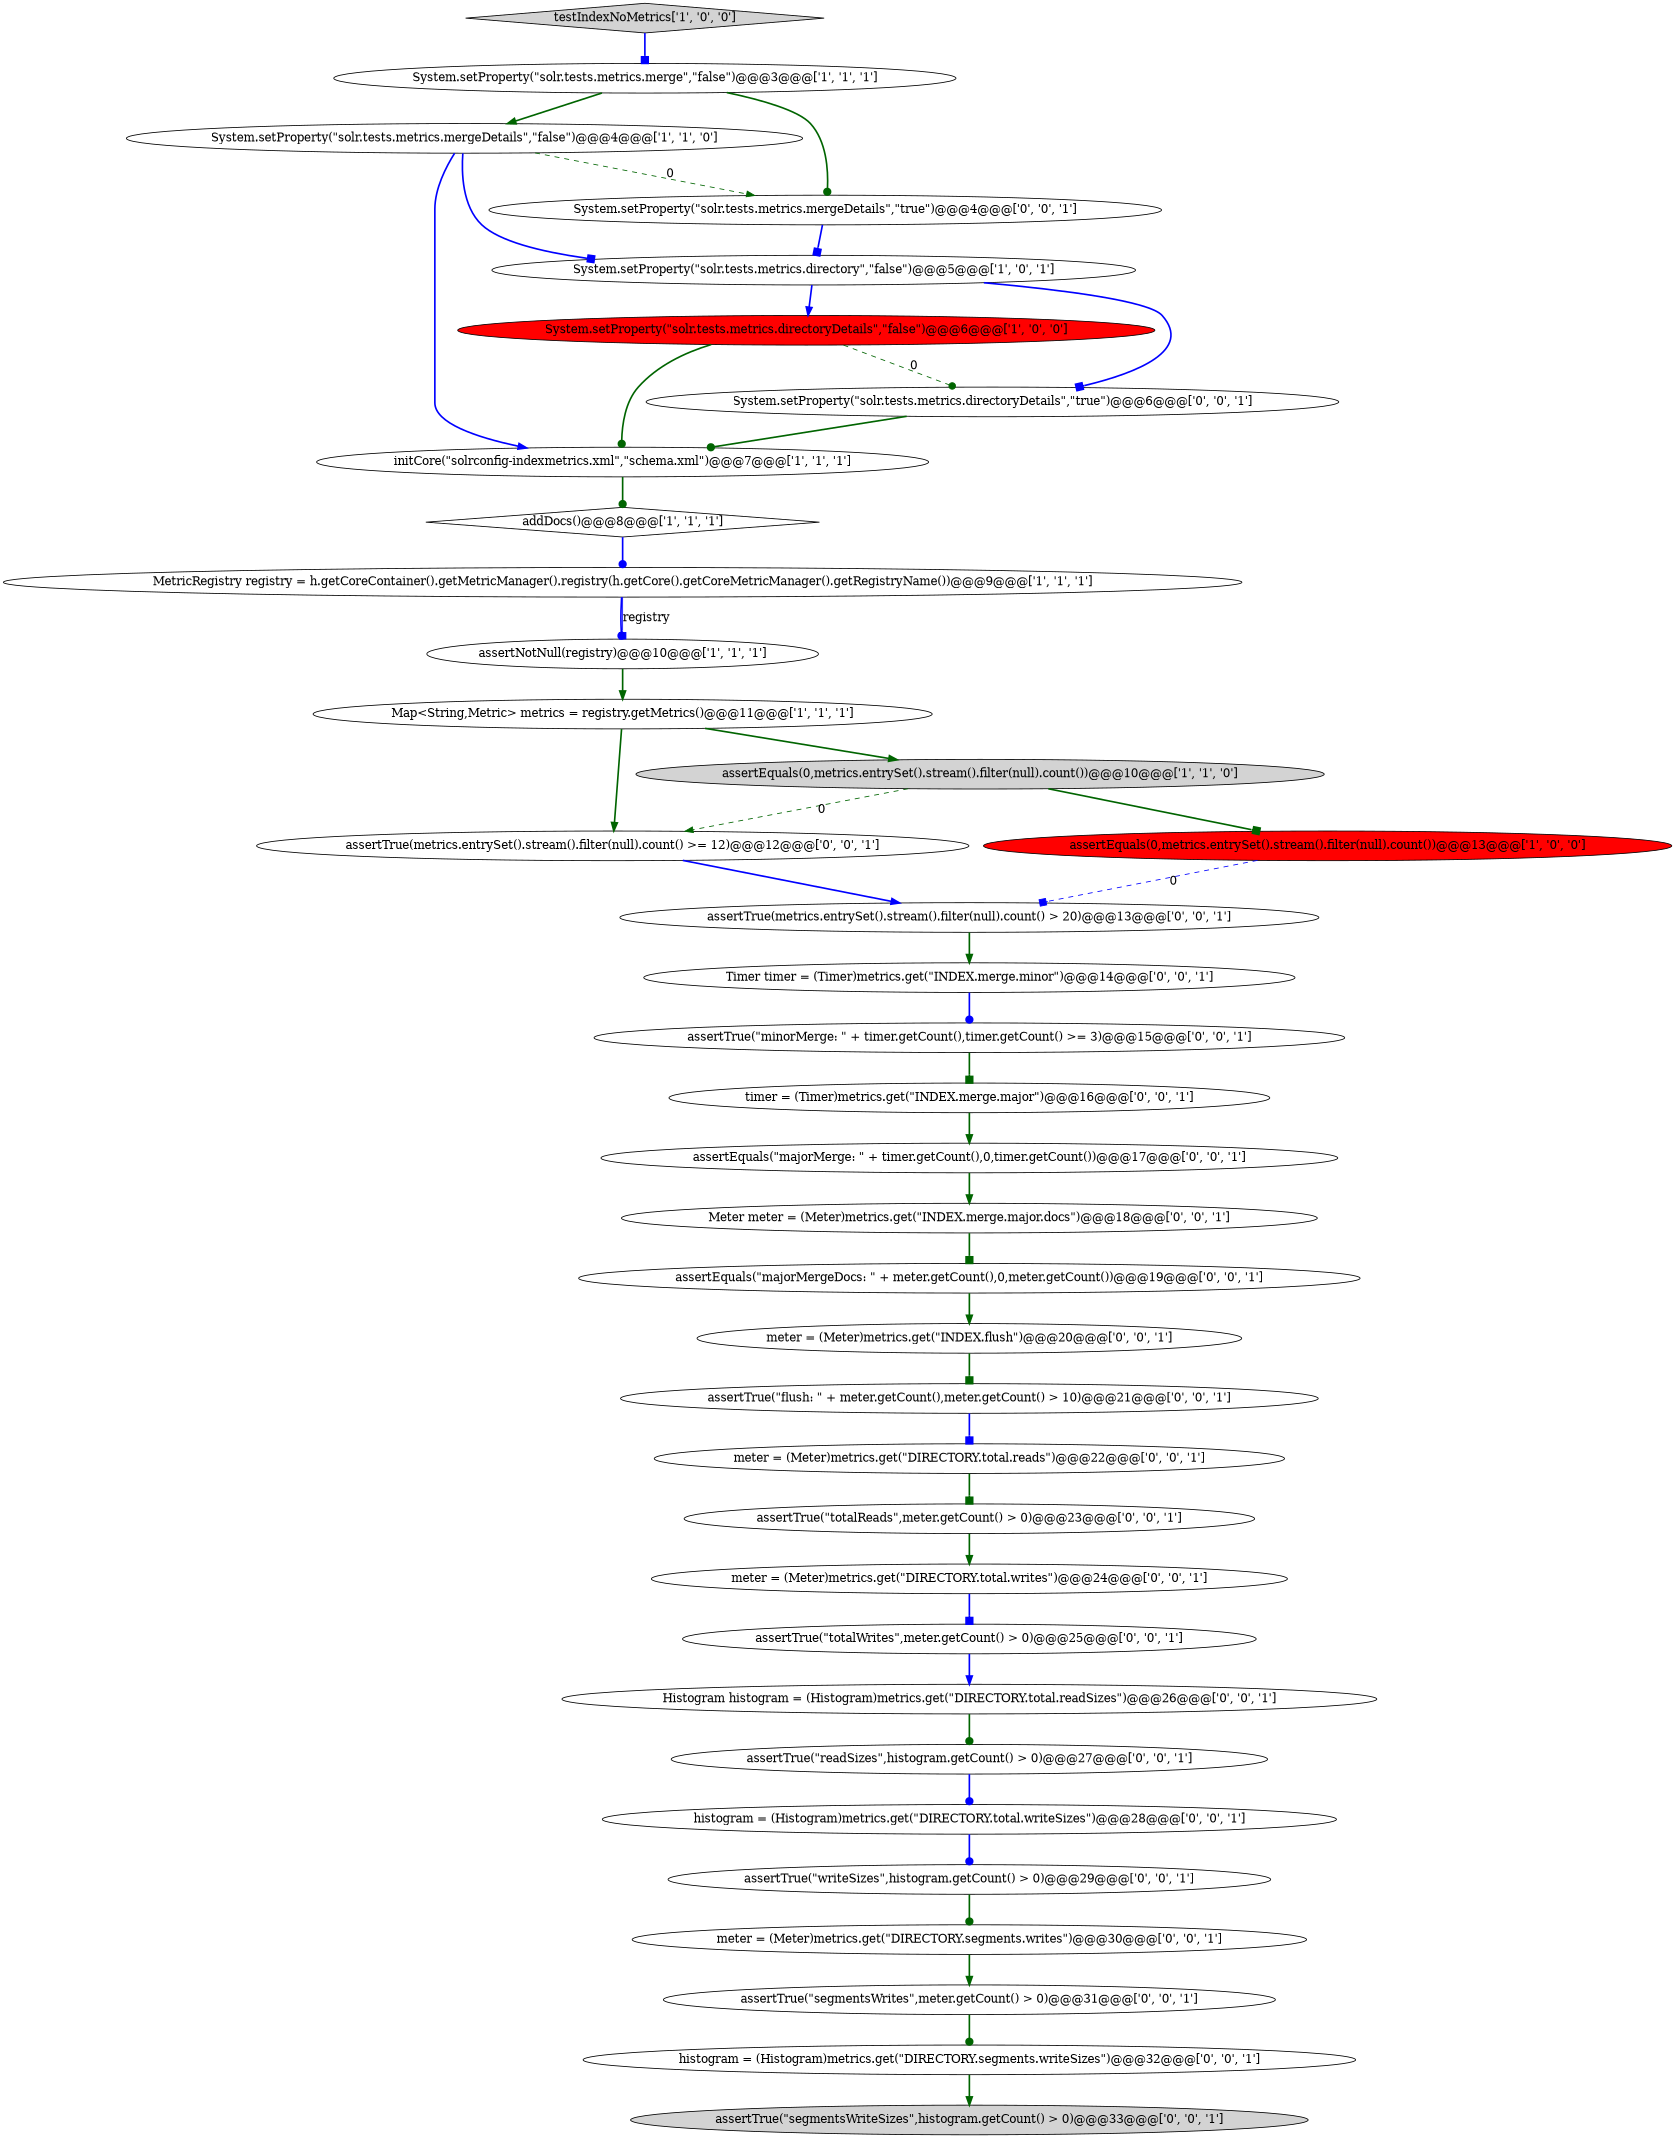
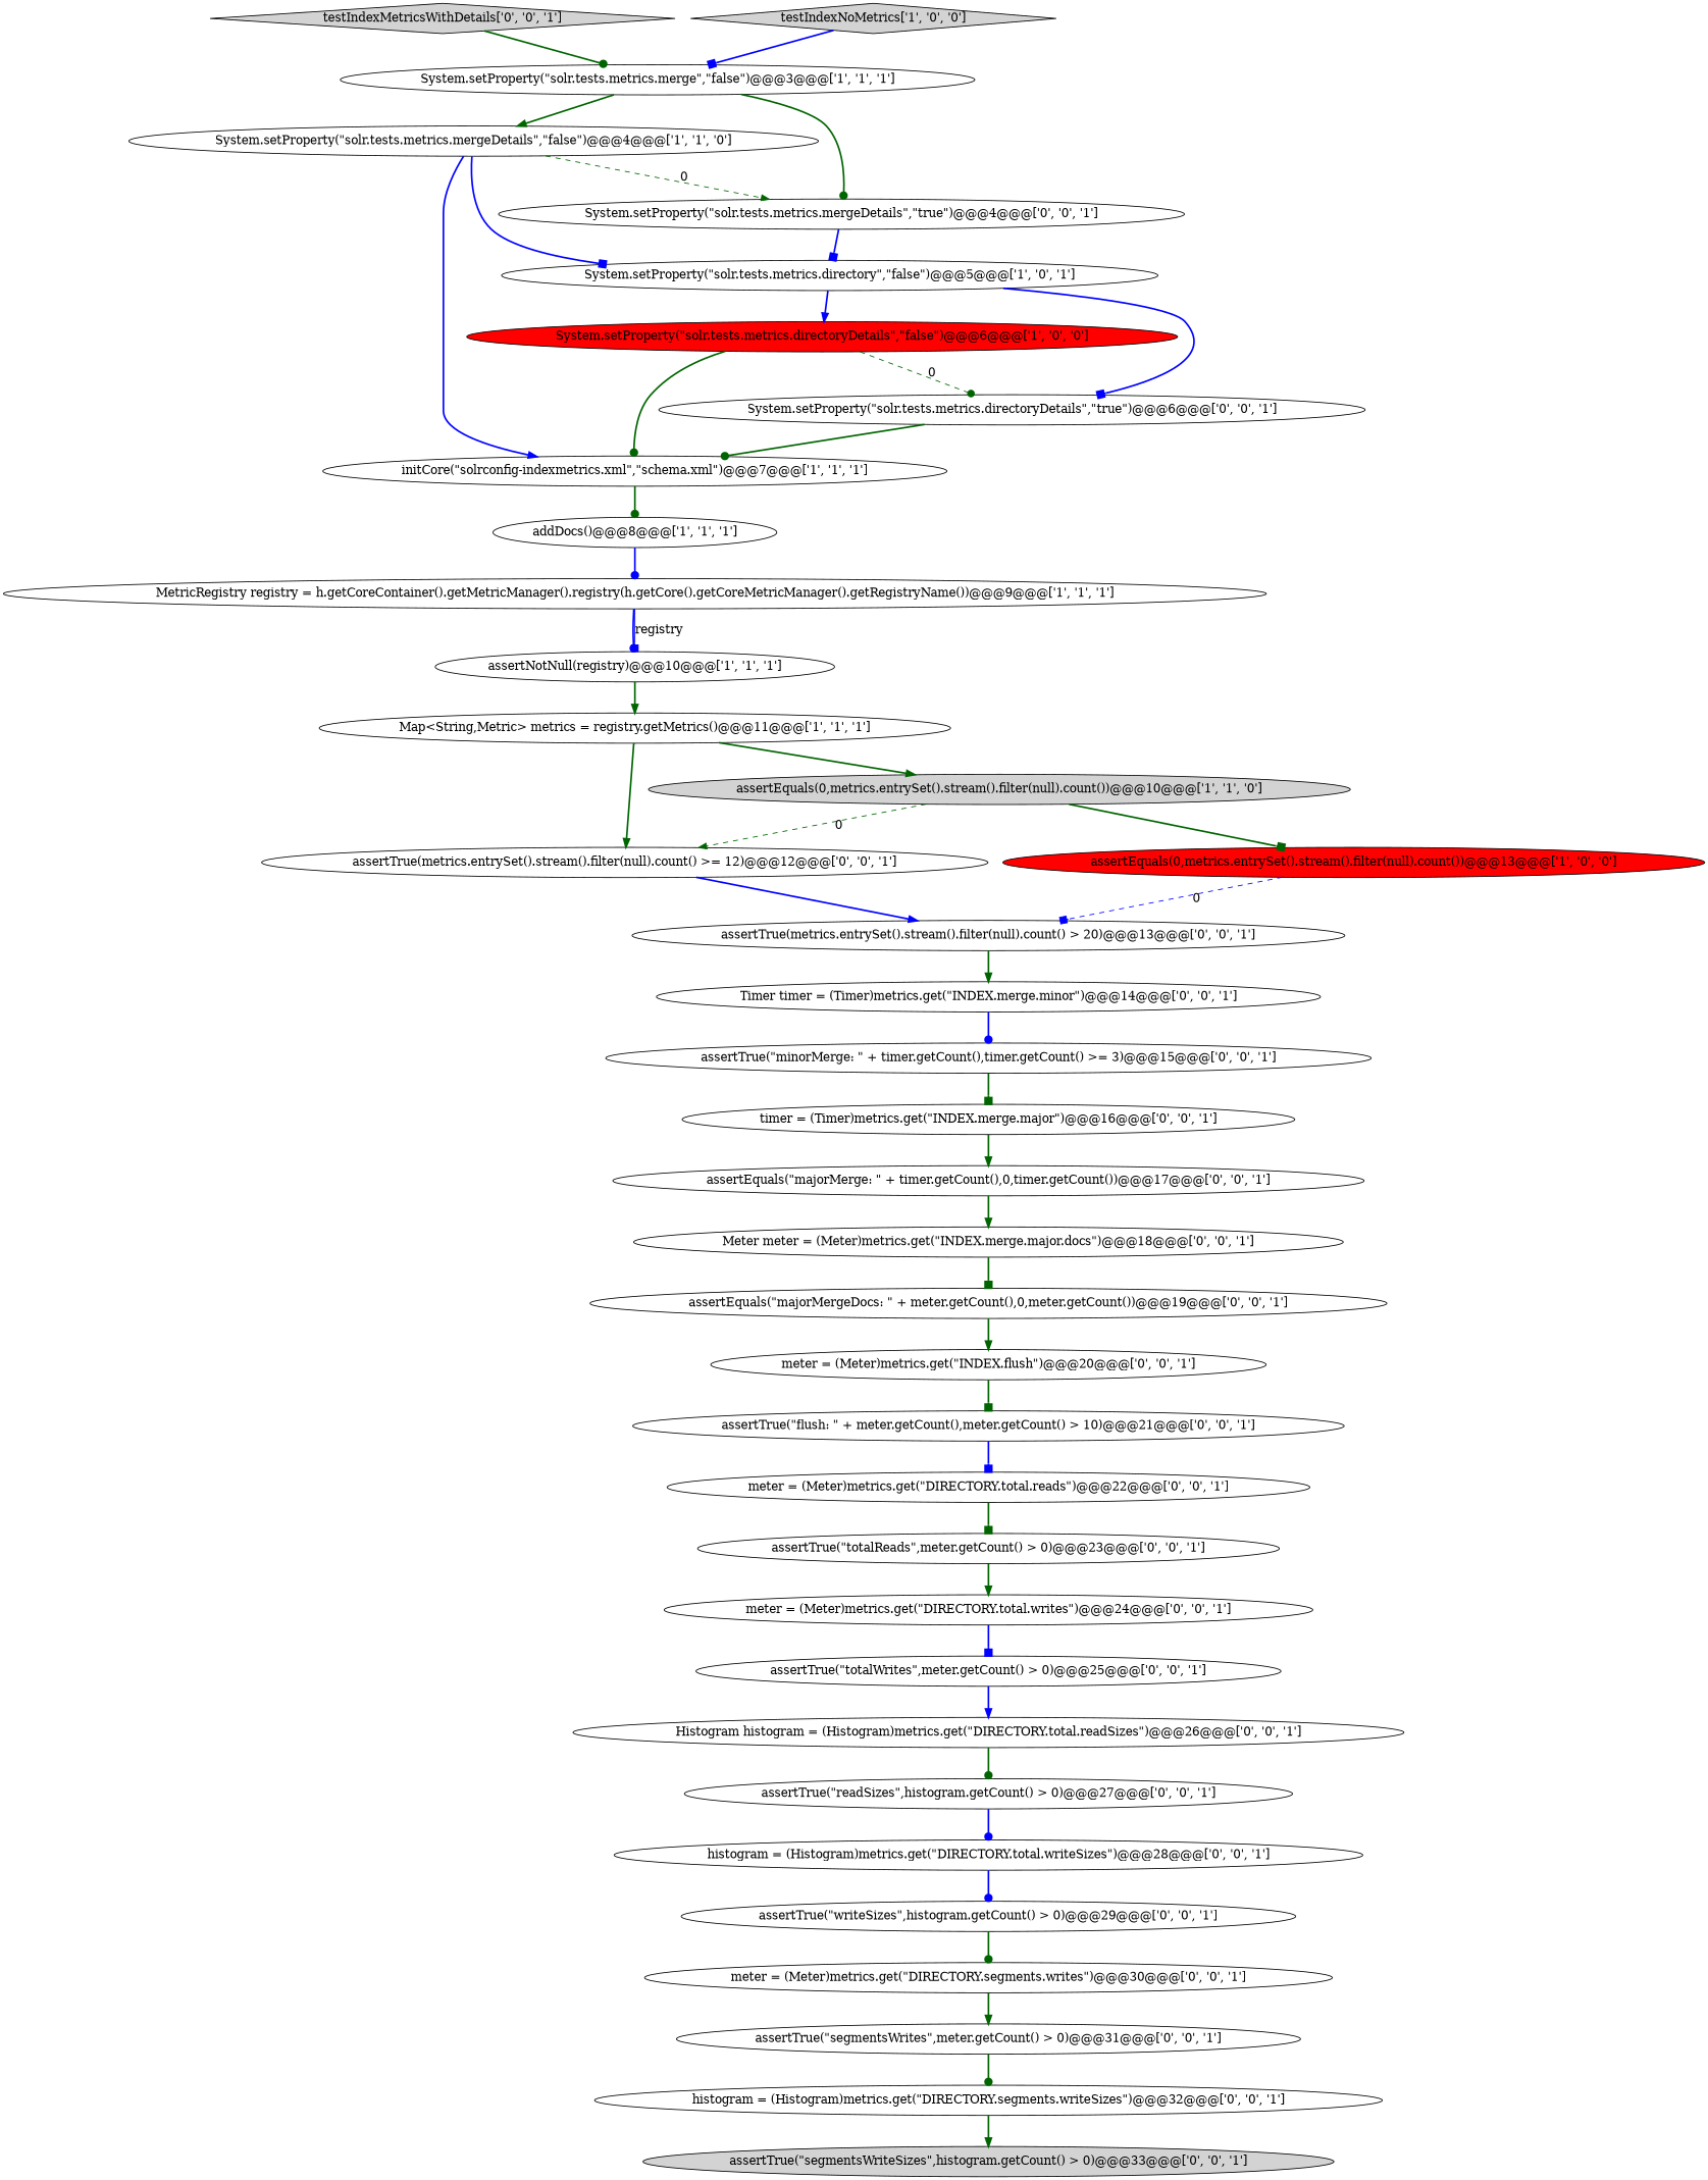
  digraph {
    node [fillcolor=white shape=ellipse style=filled]
    edge [arrowhead=normal color=darkgreen style=bold]
+   n1 [fillcolor=lightgray label="testIndexMetricsWithDetails['0', '0', '1']" shape=diamond]
    n2 [label="System.setProperty(\"solr.tests.metrics.merge\",\"false\")@@@3@@@['1', '1', '1']"]
    n3 [label="System.setProperty(\"solr.tests.metrics.mergeDetails\",\"false\")@@@4@@@['1', '1', '0']"]
    n4 [label="System.setProperty(\"solr.tests.metrics.mergeDetails\",\"true\")@@@4@@@['0', '0', '1']"]
    n5 [label="initCore(\"solrconfig-indexmetrics.xml\",\"schema.xml\")@@@7@@@['1', '1', '1']"]
    n6 [label="System.setProperty(\"solr.tests.metrics.directory\",\"false\")@@@5@@@['1', '0', '1']"]
    n7 [label="assertTrue(metrics.entrySet().stream().filter(null).count() >= 12)@@@12@@@['0', '0', '1']"]
    n8 [label="assertTrue(metrics.entrySet().stream().filter(null).count() > 20)@@@13@@@['0', '0', '1']"]
    n9 [label="Timer timer = (Timer)metrics.get(\"INDEX.merge.minor\")@@@14@@@['0', '0', '1']"]
    n10 [label="assertTrue(\"minorMerge: \" + timer.getCount(),timer.getCount() >= 3)@@@15@@@['0', '0', '1']"]
    n11 [label="timer = (Timer)metrics.get(\"INDEX.merge.major\")@@@16@@@['0', '0', '1']"]
    n12 [label="meter = (Meter)metrics.get(\"DIRECTORY.total.reads\")@@@22@@@['0', '0', '1']"]
    n13 [label="assertTrue(\"totalReads\",meter.getCount() > 0)@@@23@@@['0', '0', '1']"]
    n14 [label="meter = (Meter)metrics.get(\"DIRECTORY.total.writes\")@@@24@@@['0', '0', '1']"]
    n15 [fillcolor=lightgray label="assertEquals(0,metrics.entrySet().stream().filter(null).count())@@@10@@@['1', '1', '0']"]
    n16 [fillcolor=red label="assertEquals(0,metrics.entrySet().stream().filter(null).count())@@@13@@@['1', '0', '0']"]
    n17 [label="assertTrue(\"totalWrites\",meter.getCount() > 0)@@@25@@@['0', '0', '1']"]
    n18 [label="Histogram histogram = (Histogram)metrics.get(\"DIRECTORY.total.readSizes\")@@@26@@@['0', '0', '1']"]
    n19 [label="assertEquals(\"majorMerge: \" + timer.getCount(),0,timer.getCount())@@@17@@@['0', '0', '1']"]
    n20 [label="System.setProperty(\"solr.tests.metrics.directoryDetails\",\"true\")@@@6@@@['0', '0', '1']"]
-   n21 [label="addDocs()@@@8@@@['1', '1', '1']" shape=diamond]
+   n21 [label="addDocs()@@@8@@@['1', '1', '1']"]
    n22 [label="MetricRegistry registry = h.getCoreContainer().getMetricManager().registry(h.getCore().getCoreMetricManager().getRegistryName())@@@9@@@['1', '1', '1']"]
    n23 [label="assertNotNull(registry)@@@10@@@['1', '1', '1']"]
    n24 [label="meter = (Meter)metrics.get(\"INDEX.flush\")@@@20@@@['0', '0', '1']"]
    n25 [label="assertTrue(\"flush: \" + meter.getCount(),meter.getCount() > 10)@@@21@@@['0', '0', '1']"]
    n26 [label="assertTrue(\"readSizes\",histogram.getCount() > 0)@@@27@@@['0', '0', '1']"]
    n27 [label="histogram = (Histogram)metrics.get(\"DIRECTORY.total.writeSizes\")@@@28@@@['0', '0', '1']"]
    n28 [label="Meter meter = (Meter)metrics.get(\"INDEX.merge.major.docs\")@@@18@@@['0', '0', '1']"]
    n29 [fillcolor=red label="System.setProperty(\"solr.tests.metrics.directoryDetails\",\"false\")@@@6@@@['1', '0', '0']"]
    n30 [fillcolor=lightgray label="testIndexNoMetrics['1', '0', '0']" shape=diamond]
    n31 [label="histogram = (Histogram)metrics.get(\"DIRECTORY.segments.writeSizes\")@@@32@@@['0', '0', '1']"]
    n32 [fillcolor=lightgray label="assertTrue(\"segmentsWriteSizes\",histogram.getCount() > 0)@@@33@@@['0', '0', '1']"]
    n33 [label="Map<String,Metric> metrics = registry.getMetrics()@@@11@@@['1', '1', '1']"]
    n34 [label="assertTrue(\"segmentsWrites\",meter.getCount() > 0)@@@31@@@['0', '0', '1']"]
    n35 [label="assertTrue(\"writeSizes\",histogram.getCount() > 0)@@@29@@@['0', '0', '1']"]
    n36 [label="meter = (Meter)metrics.get(\"DIRECTORY.segments.writes\")@@@30@@@['0', '0', '1']"]
    n37 [label="assertEquals(\"majorMergeDocs: \" + meter.getCount(),0,meter.getCount())@@@19@@@['0', '0', '1']"]
+   n1 -> n2 [arrowhead=dot]
    n2 -> n3
    n2 -> n4 [arrowhead=dot]
    n3 -> n4 [label=0 style=dashed]
    n3 -> n5 [color=blue]
    n3 -> n6 [arrowhead=box color=blue]
    n4 -> n6 [arrowhead=box color=blue]
    n5 -> n21 [arrowhead=dot]
    n6 -> n20 [arrowhead=box color=blue]
    n6 -> n29 [color=blue]
    n7 -> n8 [color=blue]
    n8 -> n9
    n9 -> n10 [arrowhead=dot color=blue]
    n10 -> n11 [arrowhead=box]
    n11 -> n19
    n12 -> n13 [arrowhead=box]
    n13 -> n14
    n14 -> n17 [arrowhead=box color=blue]
    n15 -> n7 [label=0 style=dashed]
    n15 -> n16 [arrowhead=box]
    n16 -> n8 [arrowhead=box color=blue label=0 style=dashed]
    n17 -> n18 [color=blue]
    n18 -> n26 [arrowhead=dot]
    n19 -> n28
    n20 -> n5 [arrowhead=dot]
    n21 -> n22 [arrowhead=dot color=blue]
    n22 -> n23 [arrowhead=dot color=blue]
    n22 -> n23 [arrowhead=box color=blue label=registry style=solid]
    n23 -> n33
    n24 -> n25 [arrowhead=box]
    n25 -> n12 [arrowhead=box color=blue]
    n26 -> n27 [arrowhead=dot color=blue]
    n27 -> n35 [arrowhead=dot color=blue]
    n28 -> n37 [arrowhead=box]
    n29 -> n5 [arrowhead=dot]
    n29 -> n20 [arrowhead=dot label=0 style=dashed]
    n30 -> n2 [arrowhead=box color=blue]
    n31 -> n32
    n33 -> n7
    n33 -> n15
    n34 -> n31 [arrowhead=dot]
    n35 -> n36 [arrowhead=dot]
    n36 -> n34
    n37 -> n24
  }
